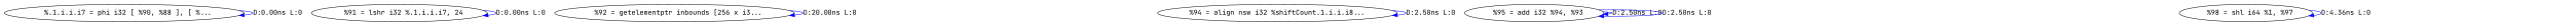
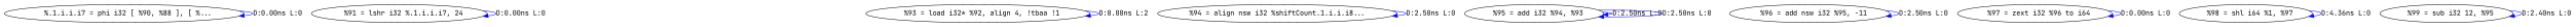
  digraph {
    fontname="JetBrains Mono"
    node [fontname="JetBrains Mono"]
    edge [color=blue fontname="JetBrains Mono"]
    n1 [label="  %.1.i.i.i7 = phi i32 [ %90, %88 ], [ %..."]
    n2 [label="  %91 = lshr i32 %.1.i.i.i7, 24"]
-   n3 [label="  %92 = getelementptr inbounds [256 x i3..."]
+   n4 [label="  %93 = load i32* %92, align 4, !tbaa !1"]
    n5 [label="%94 = align nsw i32 %shiftCount.1.i.i.i8..."]
    n6 [label="  %95 = add i32 %94, %93"]
+   n7 [label="  %96 = add nsw i32 %95, -11"]
+   n8 [label="  %97 = zext i32 %96 to i64"]
    n9 [label="  %98 = shl i64 %1, %97"]
+   n10 [label="  %99 = sub i32 12, %95"]
    n1 -> n1 [label="D:0.00ns L:0"]
    n2 -> n2 [label="D:0.00ns L:0"]
-   n3 -> n3 [label="D:20.00ns L:0"]
+   n4 -> n4 [label="D:0.00ns L:2"]
    n5 -> n5 [label="D:2.50ns L:0"]
    n6 -> n6 [label="D:2.50ns L:0"]
    n6 -> n6 [label="D:2.50ns L:0"]
+   n7 -> n7 [label="D:2.50ns L:0"]
+   n8 -> n8 [label="D:0.00ns L:0"]
    n9 -> n9 [label="D:4.36ns L:0"]
+   n10 -> n10 [label="D:2.40ns L:0"]
  }
